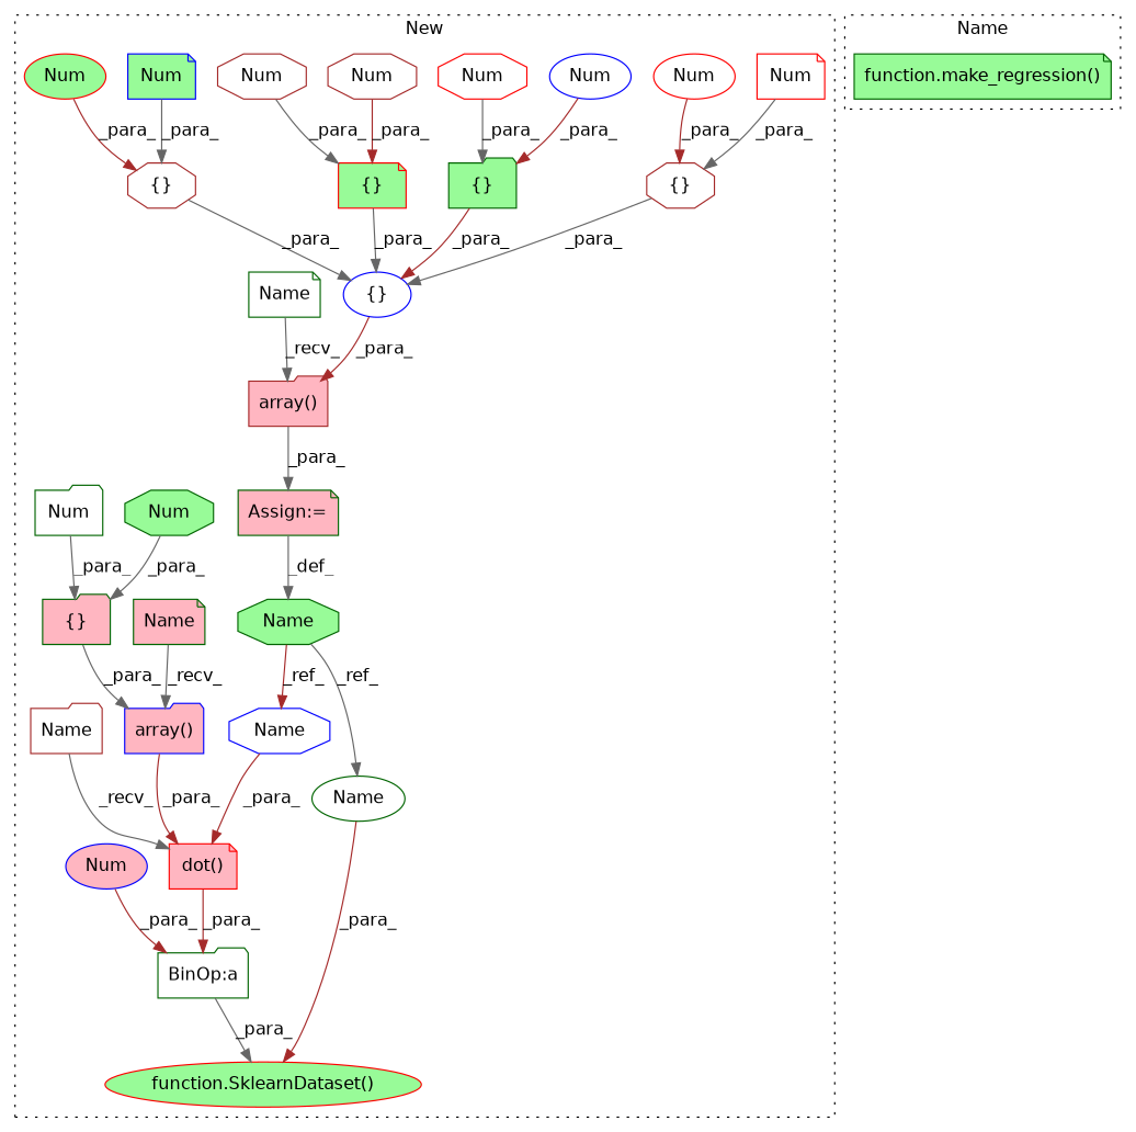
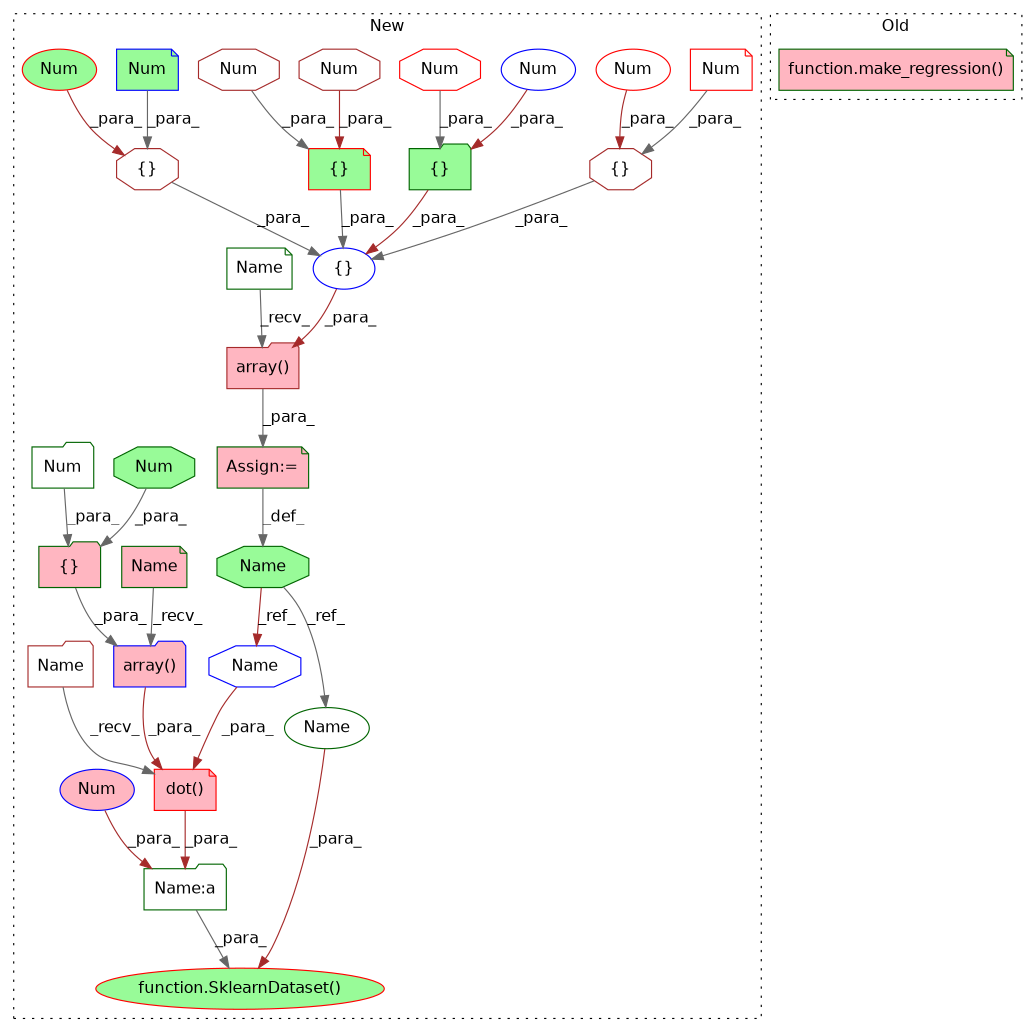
  digraph {
    fontname="DejaVu Sans"
    node [a=76 color=darkgreen fillcolor=white fontname="DejaVu Sans" l=1 shape=octagon style=filled]
    edge [color=gray40 fontname="DejaVu Sans"]
    n1 [a=59 color=brown l="1,0" label="{}" s="472,477"]
-   n2 [a=82 l=3 label="BinOp:a" s=534 shape=folder]
+   n2 [a=82 l=3 label="Name:a" s=534 shape=folder]
    n3 [a=59 color=blue l="1,0" label="{}" s="461,494" shape=ellipse]
    n4 [a=75 color=blue fillcolor=lightpink l="9,1" label="array()" s="515,532" shape=folder]
    n5 [a=59 fillcolor=palegreen l="1,0" label="{}" s="480,485" shape=folder]
    n6 [a=75 color=brown fillcolor=lightpink l="9,1" label="array()" s="452,495" shape=folder]
    n7 [a=59 fillcolor=lightpink l="1,0" label="{}" s="524,531" shape=folder]
    n8 [a=75 color=red fillcolor=palegreen l="15,1" label="function.SklearnDataset()" s="588,607" shape=ellipse]
    n9 [a=59 color=red fillcolor=palegreen l="1,0" label="{}" s="462,469" shape=note]
    n10 [a=59 color=brown l="1,0" label="{}" s="488,493"]
    n11 [a=87 fillcolor=palegreen label=Name s=448]
    n12 [a=75 color=red fillcolor=lightpink l="7,1" label="dot()" s="505,533" shape=note]
    n13 [label=Num s=530 shape=folder]
    n14 [fillcolor=palegreen l=3 label=Num s=525]
    n15 [color=blue fillcolor=lightpink label=Num s=537 shape=ellipse]
    n16 [color=brown label=Num s=468]
    n17 [color=blue label=Num s=484 shape=ellipse]
    n18 [color=red label=Num s=476 shape=note]
    n19 [color=red label=Num s=473 shape=ellipse]
    n20 [color=blue fillcolor=palegreen label=Num s=489 shape=note]
    n21 [color=red label=Num s=481]
    n22 [color=red fillcolor=palegreen label=Num s=492 shape=ellipse]
    n23 [color=brown l=3 label=Num s=463]
    n24 [a=68 fillcolor=lightpink l=3 label="Assign:=" s=449 shape=note]
    n25 [a=87 color=blue label=Name s=512]
    n26 [a=87 label=Name s=603 shape=ellipse]
    n27 [a=87 fillcolor=lightpink l=2 label=Name s=515 shape=note]
    n28 [a=87 color=brown l=2 label=Name s=505 shape=folder]
    n29 [a=87 l=2 label=Name s=452 shape=note]
-   n30 [a=75 fillcolor=palegreen l=63 label="function.make_regression()" s=434 shape=note]
+   n30 [a=75 fillcolor=lightpink l=63 label="function.make_regression()" s=434 shape=note]
    subgraph cluster_1 {
      label=New
      style=dotted
      n1
      n2
      n3
      n4
      n5
      n6
      n7
      n8
      n9
      n10
      n11
      n12
      n13
      n14
      n15
      n16
      n17
      n18
      n19
      n20
      n21
      n22
      n23
      n24
      n25
      n26
      n27
      n28
      n29
    }
    subgraph cluster_2 {
-     label=Name
+     label=Old
      style=dotted
      n30
    }
    n1 -> n3 [label=_para_]
    n2 -> n8 [label=_para_]
    n3 -> n6 [color=brown label=_para_]
    n4 -> n12 [color=brown label=_para_]
    n5 -> n3 [color=brown label=_para_]
    n6 -> n24 [label=_para_]
    n7 -> n4 [label=_para_]
    n9 -> n3 [label=_para_]
    n10 -> n3 [label=_para_]
    n11 -> n25 [color=brown label=_ref_]
    n11 -> n26 [label=_ref_]
    n12 -> n2 [color=brown label=_para_]
    n13 -> n7 [label=_para_]
    n14 -> n7 [label=_para_]
    n15 -> n2 [color=brown label=_para_]
    n16 -> n9 [color=brown label=_para_]
    n17 -> n5 [color=brown label=_para_]
    n18 -> n1 [label=_para_]
    n19 -> n1 [color=brown label=_para_]
    n20 -> n10 [label=_para_]
    n21 -> n5 [label=_para_]
    n22 -> n10 [color=brown label=_para_]
    n23 -> n9 [label=_para_]
    n24 -> n11 [label=_def_]
    n25 -> n12 [color=brown label=_para_]
    n26 -> n8 [color=brown label=_para_]
    n27 -> n4 [label=_recv_]
    n28 -> n12 [label=_recv_]
    n29 -> n6 [label=_recv_]
  }
